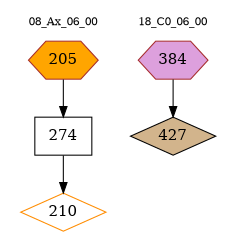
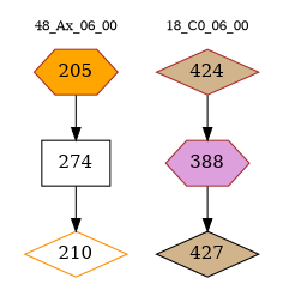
  digraph {
    node [color=brown fillcolor=white shape=diamond style=filled]
    edge [color=black]
    n1 [fillcolor=orange label=205 shape=hexagon]
    n2 [color=black label=274 shape=box]
    n3 [color=darkorange label=210]
-   n5 [fillcolor=plum label=384 shape=hexagon]
+   n4 [fillcolor=tan label=424]
+   n5 [fillcolor=plum label=388 shape=hexagon]
    n6 [color=black fillcolor=tan label=427]
    subgraph cluster_1 {
      color=white
      fontsize=10
-     label="08_Ax_06_00"
+     label="48_Ax_06_00"
      n1
      n2
      n3
    }
    subgraph cluster_2 {
      color=white
      fontsize=10
      label="18_C0_06_00"
+     n4
      n5
      n6
    }
    n1 -> n2
    n2 -> n3
+   n4 -> n5
    n5 -> n6
  }
